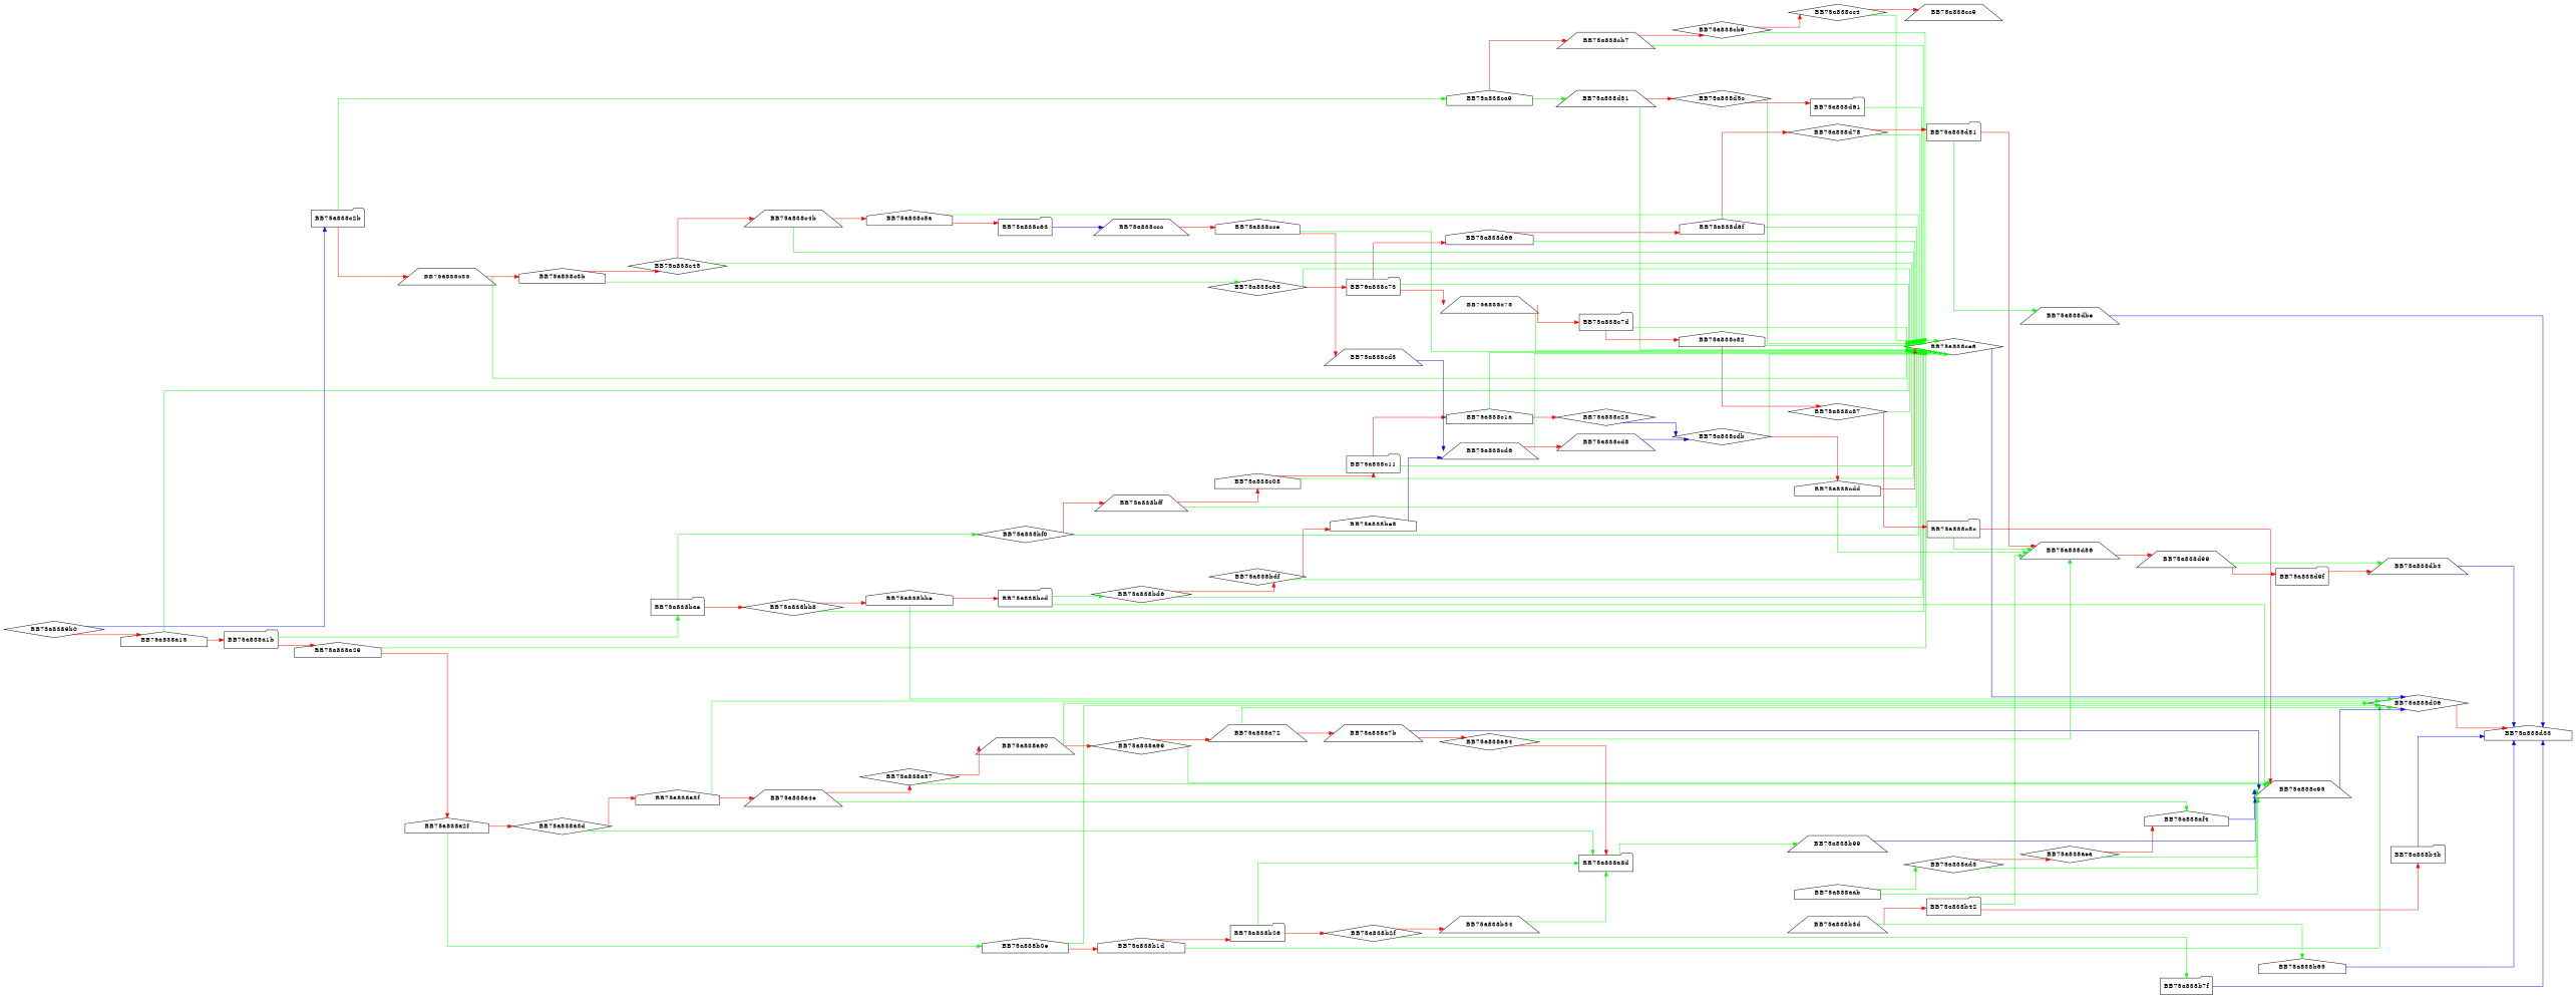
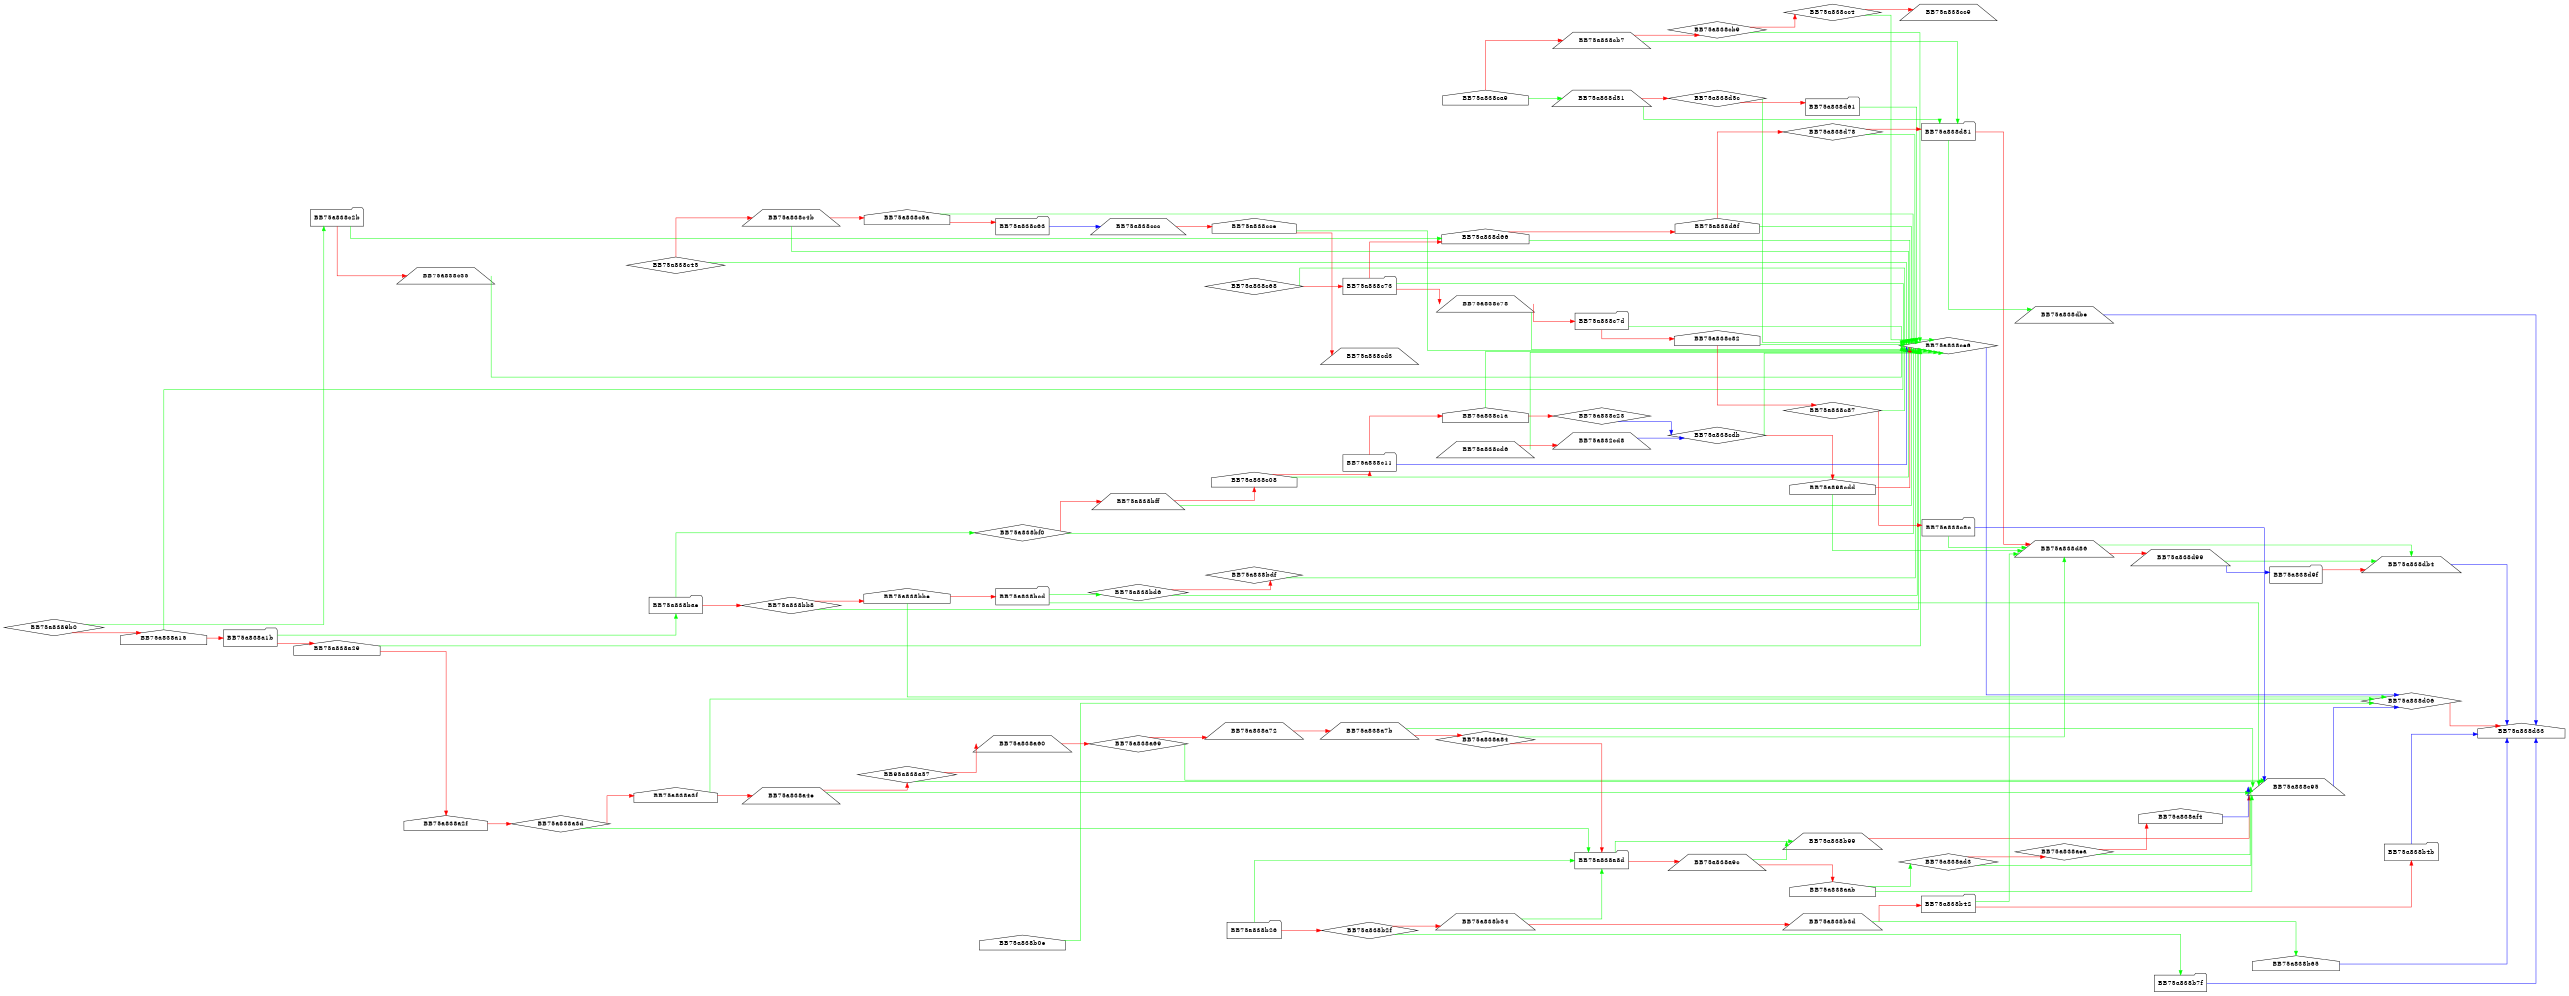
  digraph {
    rankdir=LR
    splines=ortho
    node [shape=trapezium]
    edge [color=green]
    BB75a8389b0 [shape=diamond]
    BB75a838c2b [shape=folder]
    BB75a838a15 [shape=house]
    BB75a838ca9 [shape=house]
    BB75a838c35
    BB75a838ce6 [shape=diamond]
    BB75a838a1b [shape=folder]
    BB75a838d51
    BB75a838cb7
-   BB75a838c3b [shape=house]
    BB75a838d06 [shape=diamond]
    BB75a838bae [shape=folder]
    BB75a838a29 [shape=house]
    BB75a838d33 [shape=house]
    BB75a838bf0 [shape=diamond]
    BB75a838bb8 [shape=diamond]
    BB75a838a2f [shape=house]
    BB75a838bff
    BB75a838bbe [shape=house]
    BB75a838b0e [shape=house]
    BB75a838a3d [shape=diamond]
-   BB75a838b1d [shape=house]
    BB75a838a8d [shape=folder]
    BB75a838a3f [shape=house]
    BB75a838b26 [shape=folder]
    BB75a838b99
+   BB75a838a9c
    BB75a838a4e
    BB75a838c95
    BB75a838aab [shape=house]
-   BB75a838a57 [shape=diamond]
+   BB75a838a57 [shape=diamond label=BB95a838a57]
    BB75a838a60
    BB75a838a69 [shape=diamond]
    BB75a838a72
    BB75a838a7b
    BB75a838a84 [shape=diamond]
    BB75a838d86
    BB75a838db4
    BB75a838d99
    BB75a838d9f [shape=folder]
    BB75a838ad3 [shape=diamond]
    BB75a838aea [shape=diamond]
    BB75a838af4 [shape=house]
    BB75a838b2f [shape=diamond]
    BB75a838b7f [shape=folder]
    BB75a838b34
    BB75a838b3d
    BB75a838b65 [shape=house]
    BB75a838b42 [shape=folder]
    BB75a838b4b [shape=folder]
    BB75a838c08 [shape=house]
    BB75a838bcd [shape=folder]
    BB75a838bd6 [shape=diamond]
    BB75a838bdf [shape=diamond]
-   BB75a838be8 [shape=house]
    BB75a838cd6
-   BB75a838cd8
+   BB75a838cd8 [label=BB75a832cd8]
    BB75a838cdb [shape=diamond]
    BB75a838c11 [shape=folder]
    BB75a838c1a [shape=house]
    BB75a838c23 [shape=diamond]
-   BB75a838cdd [shape=house]
+   BB75a838cdd [shape=house label=BB75a898cdd]
    BB75a838d5c [shape=diamond]
    BB75a838cb9 [shape=diamond]
    BB75a838c68 [shape=diamond]
    BB75a838c45 [shape=diamond]
-   BB75a838c73 [shape=folder label=BB76a838c73]
+   BB75a838c73 [shape=folder]
    BB75a838c4b
    BB75a838c78
    BB75a838d66 [shape=house]
    BB75a838c5a [shape=house]
    BB75a838c63 [shape=folder]
    BB75a838ccc
    BB75a838cce [shape=house]
    BB75a838cd3
    BB75a838c7d [shape=folder]
    BB75a838c82 [shape=house]
    BB75a838c87 [shape=diamond]
    BB75a838c8c [shape=folder]
    BB75a838d61 [shape=folder]
    BB75a838cc4 [shape=diamond]
    BB75a838cc9
    BB75a838d6f [shape=house]
    BB75a838d78 [shape=diamond]
    BB75a838d81 [shape=folder]
    BB75a838dbe
-   BB75a8389b0 -> BB75a838c2b [color=blue]
+   BB75a8389b0 -> BB75a838c2b
    BB75a8389b0 -> BB75a838a15 [color=red]
-   BB75a838c2b -> BB75a838ca9
+   BB75a838c2b -> BB75a838d66
    BB75a838c2b -> BB75a838c35 [color=red]
    BB75a838a15 -> BB75a838ce6
    BB75a838a15 -> BB75a838a1b [color=red]
    BB75a838ca9 -> BB75a838d51
    BB75a838ca9 -> BB75a838cb7 [color=red]
    BB75a838c35 -> BB75a838ce6
-   BB75a838c35 -> BB75a838c3b [color=red]
    BB75a838ce6 -> BB75a838d06 [color=blue]
    BB75a838a1b -> BB75a838bae
    BB75a838a1b -> BB75a838a29 [color=red]
-   BB75a838d51 -> BB75a838ce6
+   BB75a838d51 -> BB75a838d81
    BB75a838d51 -> BB75a838d5c [color=red]
-   BB75a838cb7 -> BB75a838ce6
+   BB75a838cb7 -> BB75a838d81
    BB75a838cb7 -> BB75a838cb9 [color=red]
-   BB75a838c3b -> BB75a838c68
-   BB75a838c3b -> BB75a838c45 [color=red]
    BB75a838d06 -> BB75a838d33 [color=red]
    BB75a838bae -> BB75a838bf0
    BB75a838bae -> BB75a838bb8 [color=red]
    BB75a838a29 -> BB75a838ce6
    BB75a838a29 -> BB75a838a2f [color=red]
    BB75a838bf0 -> BB75a838ce6
    BB75a838bf0 -> BB75a838bff [color=red]
    BB75a838bb8 -> BB75a838ce6
    BB75a838bb8 -> BB75a838bbe [color=red]
-   BB75a838a2f -> BB75a838b0e
    BB75a838a2f -> BB75a838a3d [color=red]
    BB75a838bff -> BB75a838ce6
    BB75a838bff -> BB75a838c08 [color=red]
    BB75a838bbe -> BB75a838d06
    BB75a838bbe -> BB75a838bcd [color=red]
    BB75a838b0e -> BB75a838d06
-   BB75a838b0e -> BB75a838b1d [color=red]
    BB75a838a3d -> BB75a838a8d
    BB75a838a3d -> BB75a838a3f [color=red]
-   BB75a838b1d -> BB75a838d06
-   BB75a838b1d -> BB75a838b26 [color=red]
    BB75a838a8d -> BB75a838b99
+   BB75a838a8d -> BB75a838a9c [color=red]
    BB75a838a3f -> BB75a838d06
    BB75a838a3f -> BB75a838a4e [color=red]
    BB75a838b26 -> BB75a838a8d
    BB75a838b26 -> BB75a838b2f [color=red]
-   BB75a838b99 -> BB75a838c95 [color=blue]
-   BB75a838a4e -> BB75a838af4
+   BB75a838b99 -> BB75a838c95 [color=red]
+   BB75a838a9c -> BB75a838b99
+   BB75a838a9c -> BB75a838aab [color=red]
+   BB75a838a4e -> BB75a838c95
    BB75a838a4e -> BB75a838a57 [color=red]
    BB75a838c95 -> BB75a838d06 [color=blue]
    BB75a838aab -> BB75a838c95
    BB75a838aab -> BB75a838ad3
    BB75a838a57 -> BB75a838c95
    BB75a838a57 -> BB75a838a60 [color=red]
-   BB75a838a60 -> BB75a838d06
    BB75a838a60 -> BB75a838a69 [color=red]
    BB75a838a69 -> BB75a838c95
    BB75a838a69 -> BB75a838a72 [color=red]
-   BB75a838a72 -> BB75a838d06
    BB75a838a72 -> BB75a838a7b [color=red]
-   BB75a838a7b -> BB75a838c95 [color=blue]
+   BB75a838a7b -> BB75a838c95
    BB75a838a7b -> BB75a838a84 [color=red]
    BB75a838a84 -> BB75a838a8d [color=red]
    BB75a838a84 -> BB75a838d86
+   BB75a838d86 -> BB75a838db4
    BB75a838d86 -> BB75a838d99 [color=red]
    BB75a838db4 -> BB75a838d33 [color=blue]
    BB75a838d99 -> BB75a838db4
-   BB75a838d99 -> BB75a838d9f [color=red]
+   BB75a838d99 -> BB75a838d9f [color=blue]
    BB75a838d9f -> BB75a838db4 [color=red]
    BB75a838ad3 -> BB75a838c95
    BB75a838ad3 -> BB75a838aea [color=red]
    BB75a838aea -> BB75a838c95
    BB75a838aea -> BB75a838af4 [color=red]
    BB75a838af4 -> BB75a838c95 [color=blue]
    BB75a838b2f -> BB75a838b7f
    BB75a838b2f -> BB75a838b34 [color=red]
    BB75a838b7f -> BB75a838d33 [color=blue]
    BB75a838b34 -> BB75a838a8d
+   BB75a838b34 -> BB75a838b3d [color=red]
    BB75a838b3d -> BB75a838b65
    BB75a838b3d -> BB75a838b42 [color=red]
    BB75a838b65 -> BB75a838d33 [color=blue]
    BB75a838b42 -> BB75a838d86
    BB75a838b42 -> BB75a838b4b [color=red]
    BB75a838b4b -> BB75a838d33 [color=blue]
    BB75a838c08 -> BB75a838ce6
    BB75a838c08 -> BB75a838c11 [color=red]
    BB75a838bcd -> BB75a838c95
    BB75a838bcd -> BB75a838bd6
    BB75a838bd6 -> BB75a838ce6
    BB75a838bd6 -> BB75a838bdf [color=red]
    BB75a838bdf -> BB75a838ce6
-   BB75a838bdf -> BB75a838be8 [color=red]
-   BB75a838be8 -> BB75a838cd6 [color=blue]
    BB75a838cd6 -> BB75a838ce6
    BB75a838cd6 -> BB75a838cd8 [color=red]
    BB75a838cd8 -> BB75a838cdb [color=blue]
    BB75a838cdb -> BB75a838ce6
    BB75a838cdb -> BB75a838cdd [color=red]
-   BB75a838c11 -> BB75a838ce6
+   BB75a838c11 -> BB75a838ce6 [color=blue]
    BB75a838c11 -> BB75a838c1a [color=red]
    BB75a838c1a -> BB75a838ce6
    BB75a838c1a -> BB75a838c23 [color=red]
    BB75a838c23 -> BB75a838cdb [color=blue]
    BB75a838cdd -> BB75a838ce6 [color=red]
    BB75a838cdd -> BB75a838d86
    BB75a838d5c -> BB75a838ce6
    BB75a838d5c -> BB75a838d61 [color=red]
    BB75a838cb9 -> BB75a838ce6
    BB75a838cb9 -> BB75a838cc4 [color=red]
    BB75a838c68 -> BB75a838ce6
    BB75a838c68 -> BB75a838c73 [color=red]
    BB75a838c45 -> BB75a838ce6
    BB75a838c45 -> BB75a838c4b [color=red]
    BB75a838c73 -> BB75a838ce6
    BB75a838c73 -> BB75a838c78 [color=red]
    BB75a838c73 -> BB75a838d66 [color=red]
    BB75a838c4b -> BB75a838ce6
    BB75a838c4b -> BB75a838c5a [color=red]
    BB75a838c78 -> BB75a838ce6
    BB75a838c78 -> BB75a838c7d [color=red]
    BB75a838d66 -> BB75a838ce6
    BB75a838d66 -> BB75a838d6f [color=red]
    BB75a838c5a -> BB75a838ce6
    BB75a838c5a -> BB75a838c63 [color=red]
    BB75a838c63 -> BB75a838ccc [color=blue]
    BB75a838ccc -> BB75a838cce [color=red]
    BB75a838cce -> BB75a838ce6
    BB75a838cce -> BB75a838cd3 [color=red]
-   BB75a838cd3 -> BB75a838cd6 [color=blue]
    BB75a838c7d -> BB75a838ce6
    BB75a838c7d -> BB75a838c82 [color=red]
    BB75a838c82 -> BB75a838ce6
    BB75a838c82 -> BB75a838c87 [color=red]
    BB75a838c87 -> BB75a838ce6
    BB75a838c87 -> BB75a838c8c [color=red]
-   BB75a838c8c -> BB75a838c95 [color=red]
+   BB75a838c8c -> BB75a838c95 [color=blue]
    BB75a838c8c -> BB75a838d86
    BB75a838d61 -> BB75a838ce6
    BB75a838cc4 -> BB75a838ce6
    BB75a838cc4 -> BB75a838cc9 [color=red]
    BB75a838d6f -> BB75a838ce6
    BB75a838d6f -> BB75a838d78 [color=red]
    BB75a838d78 -> BB75a838ce6
    BB75a838d78 -> BB75a838d81 [color=red]
    BB75a838d81 -> BB75a838d86 [color=red]
    BB75a838d81 -> BB75a838dbe
    BB75a838dbe -> BB75a838d33 [color=blue]
  }
